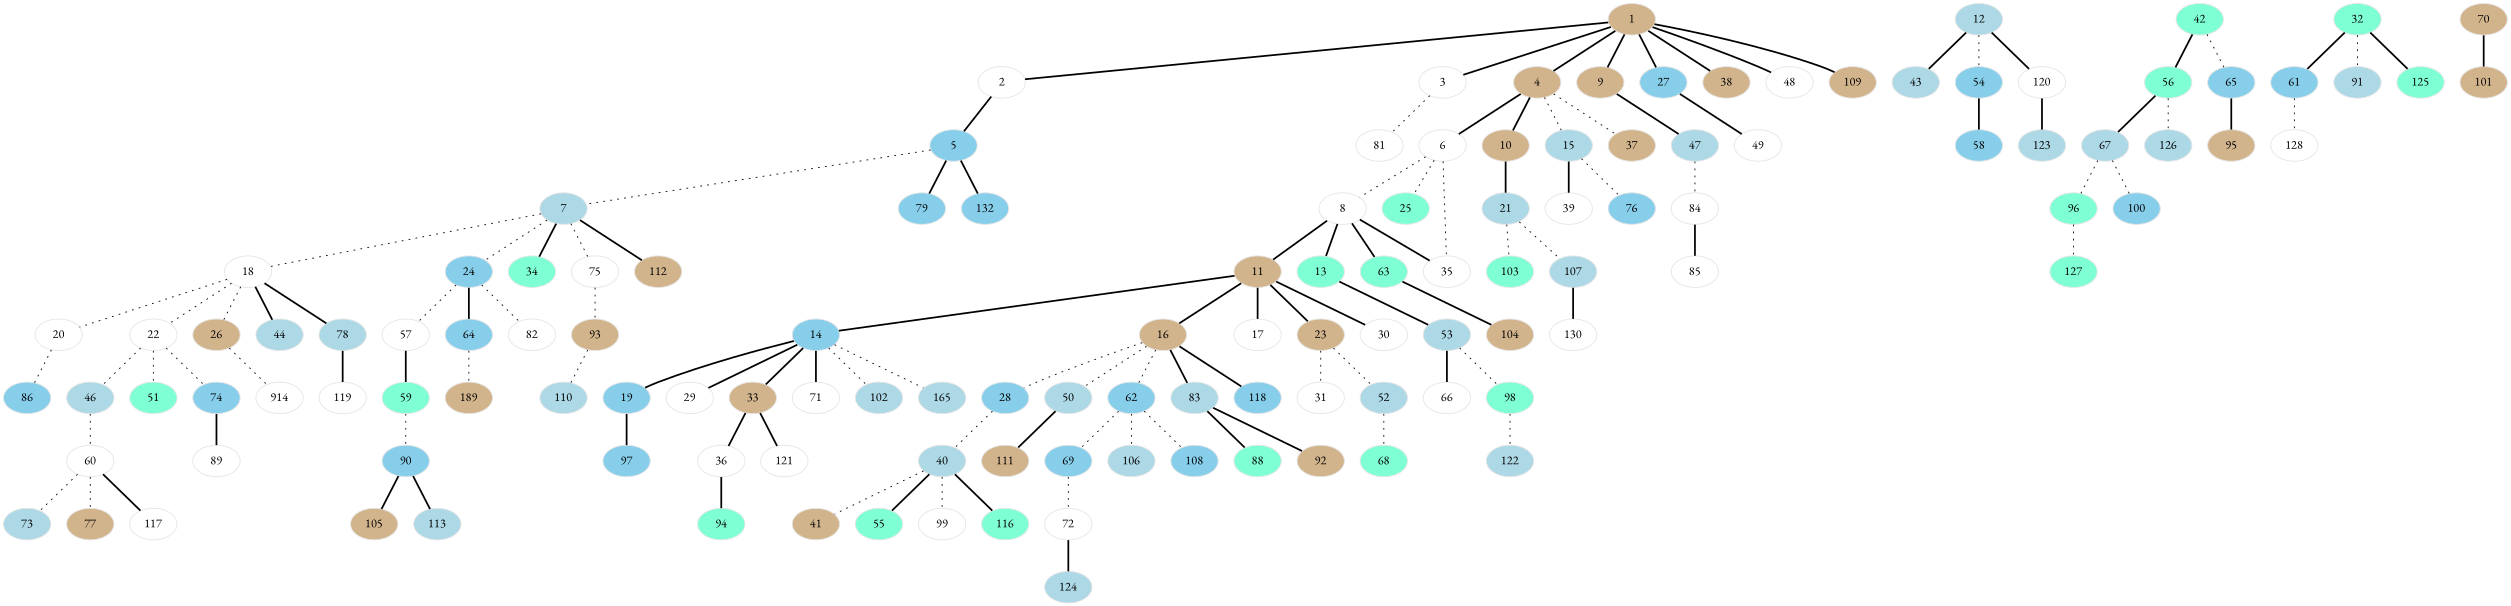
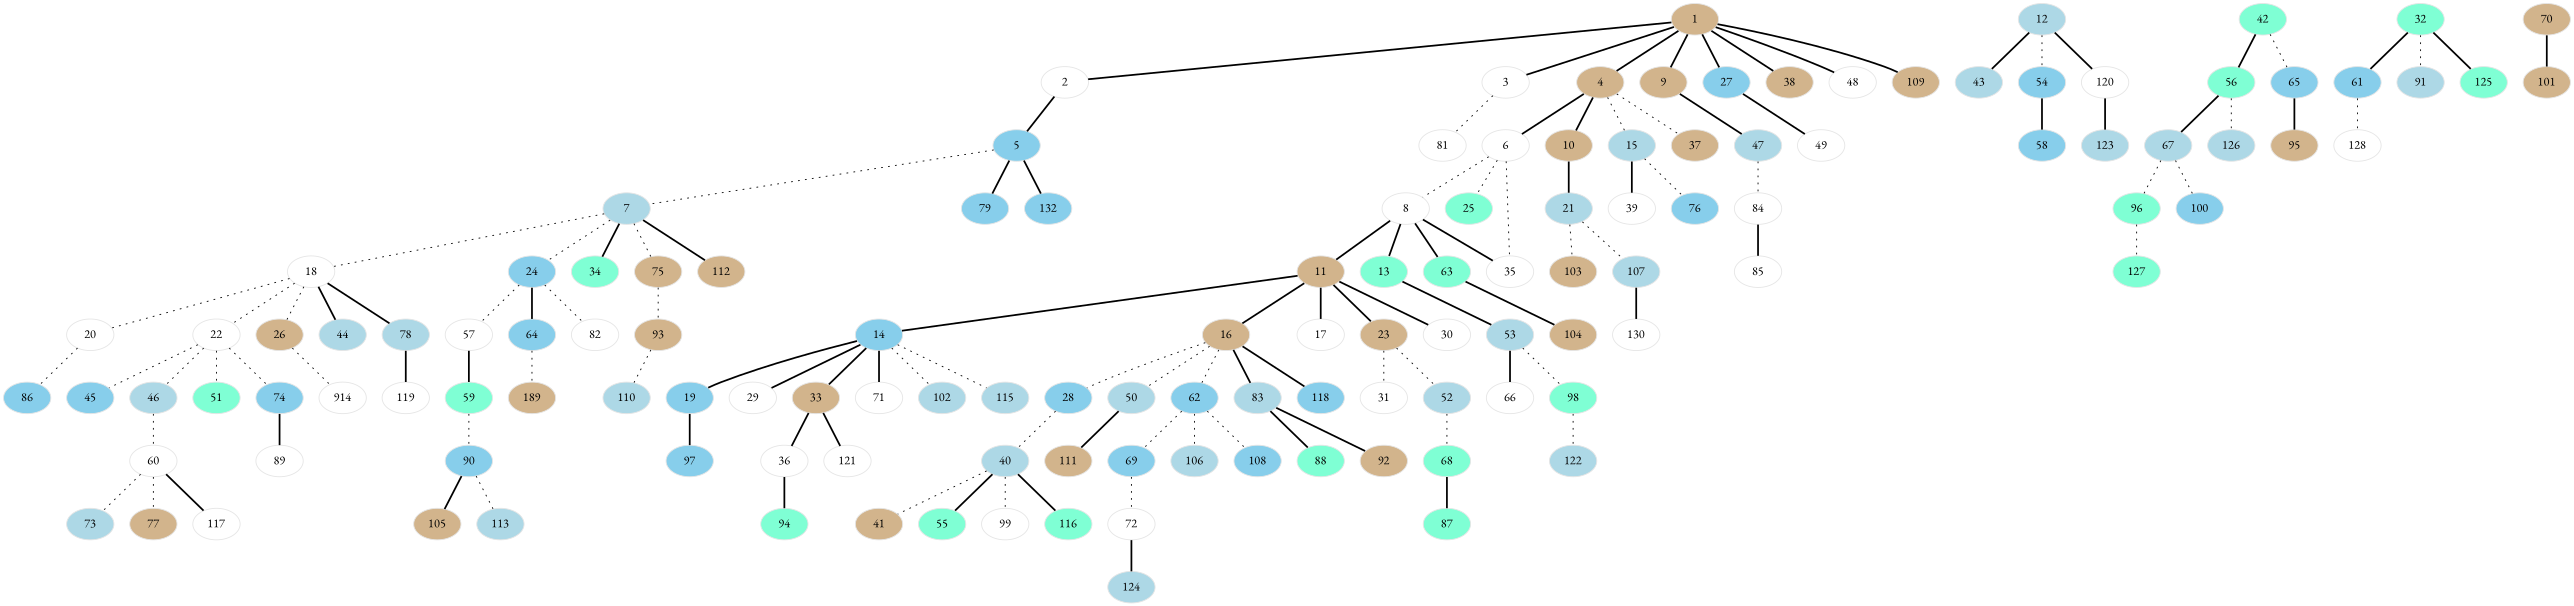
  graph {
    fontname="EB Garamond"
    node [color=gray90 fillcolor=white fontname="EB Garamond" style=filled]
    edge [fontname="EB Garamond" style=bold]
    1 [fillcolor=tan]
    2
    3
    4 [fillcolor=tan]
    9 [fillcolor=tan]
    27 [fillcolor=skyblue]
    38 [fillcolor=tan]
    48
    109 [fillcolor=tan]
    5 [fillcolor=skyblue]
    81
    6
    10 [fillcolor=tan]
    15 [fillcolor=lightblue]
    37 [fillcolor=tan]
    47 [fillcolor=lightblue]
    49
    7 [fillcolor=lightblue]
    79 [fillcolor=skyblue]
    132 [fillcolor=skyblue]
    12 [fillcolor=lightblue]
    43 [fillcolor=lightblue]
    54 [fillcolor=skyblue]
    120
    8
    25 [fillcolor=aquamarine]
    35
    21 [fillcolor=lightblue]
    39
    76 [fillcolor=skyblue]
    18
    24 [fillcolor=skyblue]
    34 [fillcolor=aquamarine]
-   75
+   75 [fillcolor=tan]
    112 [fillcolor=tan]
    11 [fillcolor=tan]
    13 [fillcolor=aquamarine]
    63 [fillcolor=aquamarine]
    20
    22
    26 [fillcolor=tan]
    44 [fillcolor=lightblue]
    78 [fillcolor=lightblue]
    57
    64 [fillcolor=skyblue]
    82
    93 [fillcolor=tan]
    14 [fillcolor=skyblue]
    16 [fillcolor=tan]
    17
    23 [fillcolor=tan]
    30
    53 [fillcolor=lightblue]
    42 [fillcolor=aquamarine]
    56 [fillcolor=aquamarine]
    65 [fillcolor=skyblue]
    104 [fillcolor=tan]
    84
-   103 [fillcolor=aquamarine]
+   103 [fillcolor=tan]
    107 [fillcolor=lightblue]
    19 [fillcolor=skyblue]
    29
    33 [fillcolor=tan]
    71
    102 [fillcolor=lightblue]
-   115 [fillcolor=lightblue label=165]
+   115 [fillcolor=lightblue]
    28 [fillcolor=skyblue]
    50 [fillcolor=lightblue]
    62 [fillcolor=skyblue]
    83 [fillcolor=lightblue]
    118 [fillcolor=skyblue]
    31
    52 [fillcolor=lightblue]
    58 [fillcolor=skyblue]
    123 [fillcolor=lightblue]
    66
    98 [fillcolor=aquamarine]
    97 [fillcolor=skyblue]
    36
    121
    40 [fillcolor=lightblue]
    111 [fillcolor=tan]
    69 [fillcolor=skyblue]
    106 [fillcolor=lightblue]
    108 [fillcolor=skyblue]
    88 [fillcolor=aquamarine]
    92 [fillcolor=tan]
    86 [fillcolor=skyblue]
+   45 [fillcolor=skyblue]
    46 [fillcolor=lightblue]
    51 [fillcolor=aquamarine]
    74 [fillcolor=skyblue]
    n93 [label=914]
    119
    130
    60
    89
    68 [fillcolor=aquamarine]
    32 [fillcolor=aquamarine]
    61 [fillcolor=skyblue]
    91 [fillcolor=lightblue]
    125 [fillcolor=aquamarine]
    59 [fillcolor=aquamarine]
    n104 [fillcolor=tan label=189]
    41 [fillcolor=tan]
    55 [fillcolor=aquamarine]
    99
    116 [fillcolor=aquamarine]
    128
    94 [fillcolor=aquamarine]
    67 [fillcolor=lightblue]
    126 [fillcolor=lightblue]
    95 [fillcolor=tan]
    73 [fillcolor=lightblue]
    77 [fillcolor=tan]
    117
    85
+   87 [fillcolor=aquamarine]
    122 [fillcolor=lightblue]
    96 [fillcolor=aquamarine]
    100 [fillcolor=skyblue]
    70 [fillcolor=tan]
    101 [fillcolor=tan]
    90 [fillcolor=skyblue]
    105 [fillcolor=tan]
    113 [fillcolor=lightblue]
    72
    127 [fillcolor=aquamarine]
    124 [fillcolor=lightblue]
    110 [fillcolor=lightblue]
    1 -- 2
    1 -- 3
    1 -- 4
    1 -- 9
    1 -- 27
    1 -- 38
    1 -- 48
    1 -- 109
    2 -- 5
    3 -- 81 [style=dotted]
    4 -- 6
    4 -- 10
    4 -- 15 [style=dotted]
    4 -- 37 [style=dotted]
    9 -- 47
    27 -- 49
    5 -- 7 [style=dotted]
    5 -- 79
    5 -- 132
    6 -- 8 [style=dotted]
    6 -- 25 [style=dotted]
    6 -- 35 [style=dotted]
    10 -- 21
    15 -- 39
    15 -- 76 [style=dotted]
    47 -- 84 [style=dotted]
    7 -- 18 [style=dotted]
    7 -- 24 [style=dotted]
    7 -- 34
    7 -- 75 [style=dotted]
    7 -- 112
    12 -- 43
    12 -- 54 [style=dotted]
    12 -- 120
    54 -- 58
    120 -- 123
    8 -- 35
    8 -- 11
    8 -- 13
    8 -- 63
    21 -- 103 [style=dotted]
    21 -- 107 [style=dotted]
    18 -- 20 [style=dotted]
    18 -- 22 [style=dotted]
    18 -- 26 [style=dotted]
    18 -- 44
    18 -- 78
    24 -- 57 [style=dotted]
    24 -- 64
    24 -- 82 [style=dotted]
    75 -- 93 [style=dotted]
    11 -- 14
    11 -- 16
    11 -- 17
    11 -- 23
    11 -- 30
    13 -- 53
    63 -- 104
    20 -- 86 [style=dotted]
+   22 -- 45 [style=dotted]
    22 -- 46 [style=dotted]
    22 -- 51 [style=dotted]
    22 -- 74 [style=dotted]
    26 -- n93 [style=dotted]
    78 -- 119
    57 -- 59
    64 -- n104 [style=dotted]
    93 -- 110 [style=dotted]
    14 -- 19
    14 -- 29
    14 -- 33
    14 -- 71
    14 -- 102 [style=dotted]
    14 -- 115 [style=dotted]
    16 -- 28 [style=dotted]
    16 -- 50 [style=dotted]
    16 -- 62 [style=dotted]
    16 -- 83
    16 -- 118
    23 -- 31 [style=dotted]
    23 -- 52 [style=dotted]
    53 -- 66
    53 -- 98 [style=dotted]
    42 -- 56
    42 -- 65 [style=dotted]
    56 -- 67
    56 -- 126 [style=dotted]
    65 -- 95
    84 -- 85
    107 -- 130
    19 -- 97
    33 -- 36
    33 -- 121
    28 -- 40 [style=dotted]
    50 -- 111
    62 -- 69 [style=dotted]
    62 -- 106 [style=dotted]
    62 -- 108 [style=dotted]
    83 -- 88
    83 -- 92
    52 -- 68 [style=dotted]
    98 -- 122 [style=dotted]
    36 -- 94
    40 -- 41 [style=dotted]
    40 -- 55
    40 -- 99 [style=dotted]
    40 -- 116
    69 -- 72 [style=dotted]
    46 -- 60 [style=dotted]
    74 -- 89
    60 -- 73 [style=dotted]
    60 -- 77 [style=dotted]
    60 -- 117
+   68 -- 87
    32 -- 61
    32 -- 91 [style=dotted]
    32 -- 125
    61 -- 128 [style=dotted]
    59 -- 90 [style=dotted]
    67 -- 96 [style=dotted]
    67 -- 100 [style=dotted]
    96 -- 127 [style=dotted]
    70 -- 101
    90 -- 105
-   90 -- 113
+   90 -- 113 [style=dotted]
    72 -- 124
  }
